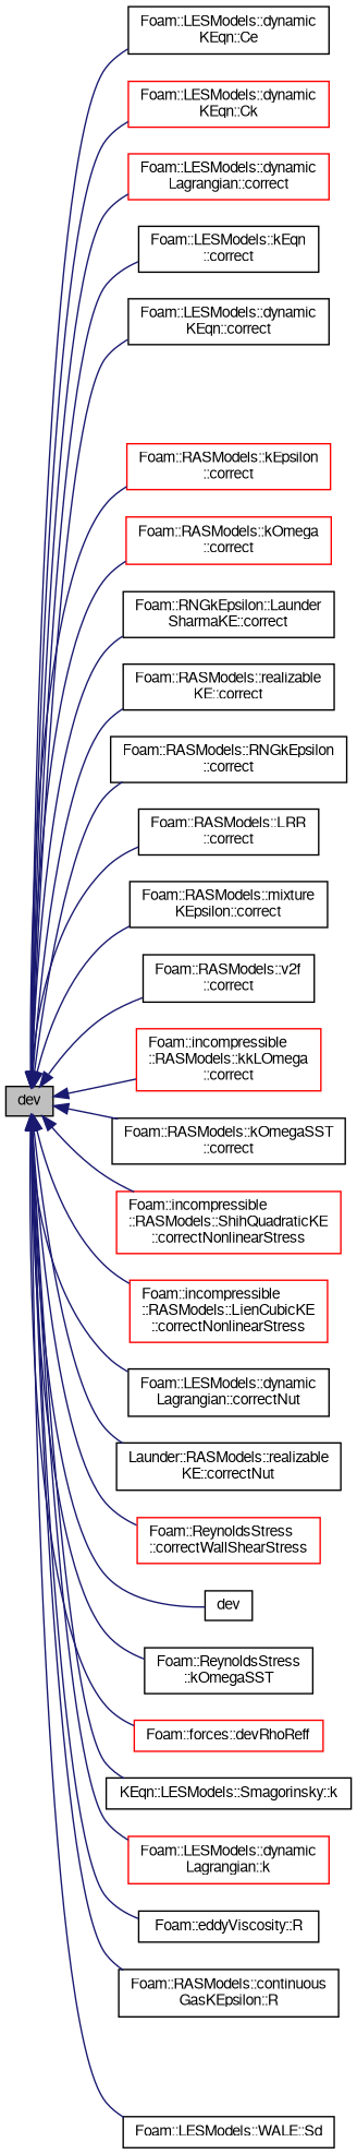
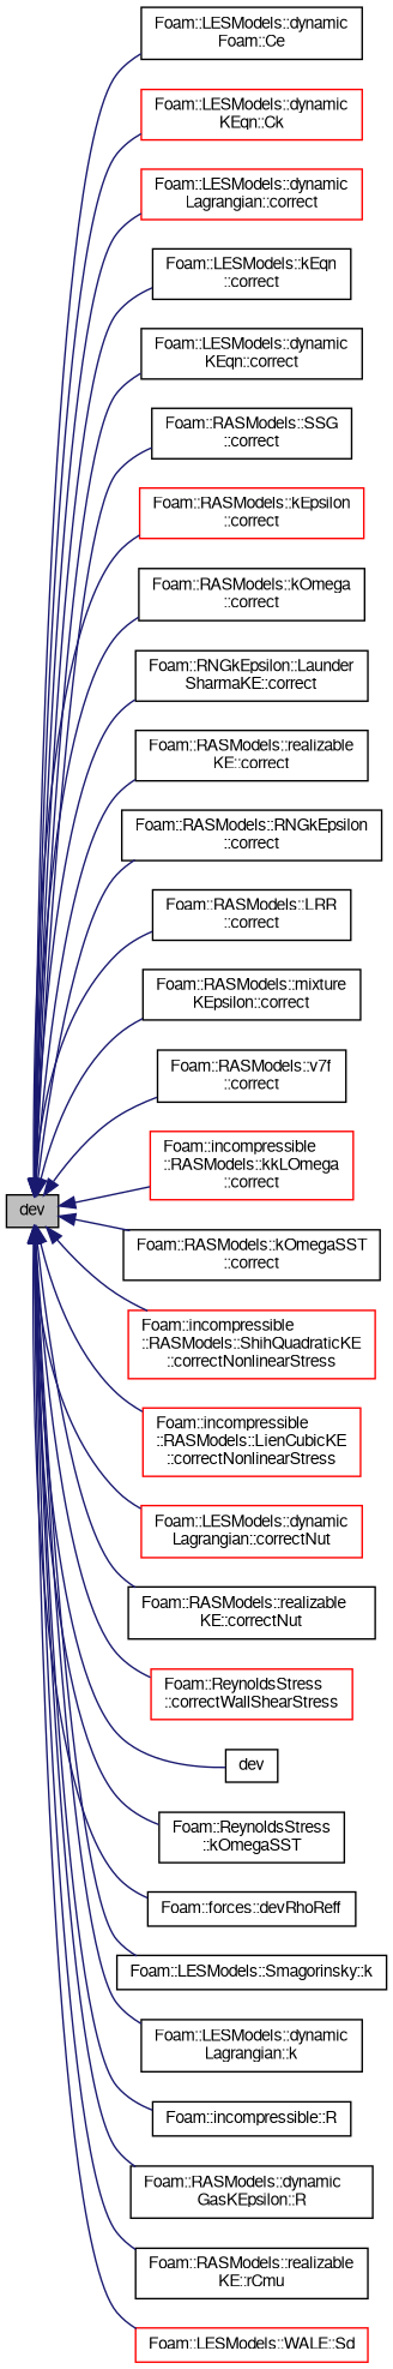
  digraph {
    rankdir=LR
    node [color=black fontname=FreeSans fontsize=10 shape=record]
    edge [color=midnightblue dir=back fontname=FreeSans fontsize=10 labelfontname=FreeSans labelfontsize=10 style=solid]
    n1 [fillcolor=grey75 fontcolor=black height=0.2 label=dev style=filled width=0.4]
-   n2 [height=0.2 label="Foam::LESModels::dynamic\lKEqn::Ce" width=0.4]
+   n2 [height=0.2 label="Foam::LESModels::dynamic\lFoam::Ce" width=0.4]
    n3 [color=red height=0.2 label="Foam::LESModels::dynamic\lKEqn::Ck" width=0.4]
    n4 [color=red height=0.2 label="Foam::LESModels::dynamic\lLagrangian::correct" width=0.4]
    n5 [height=0.2 label="Foam::LESModels::kEqn\l::correct" width=0.4]
    n6 [height=0.2 label="Foam::LESModels::dynamic\lKEqn::correct" width=0.4]
+   n7 [height=0.2 label="Foam::RASModels::SSG\l::correct" width=0.4]
    n8 [color=red height=0.2 label="Foam::RASModels::kEpsilon\l::correct" width=0.4]
-   n9 [color=red height=0.2 label="Foam::RASModels::kOmega\l::correct" width=0.4]
+   n9 [height=0.2 label="Foam::RASModels::kOmega\l::correct" width=0.4]
    n10 [height=0.2 label="Foam::RNGkEpsilon::Launder\lSharmaKE::correct" width=0.4]
    n11 [height=0.2 label="Foam::RASModels::realizable\lKE::correct" width=0.4]
    n12 [height=0.2 label="Foam::RASModels::RNGkEpsilon\l::correct" width=0.4]
    n13 [height=0.2 label="Foam::RASModels::LRR\l::correct" width=0.4]
    n14 [height=0.2 label="Foam::RASModels::mixture\lKEpsilon::correct" width=0.4]
-   n15 [height=0.2 label="Foam::RASModels::v2f\l::correct" width=0.4]
+   n15 [height=0.2 label="Foam::RASModels::v7f\l::correct" width=0.4]
    n16 [color=red height=0.2 label="Foam::incompressible\l::RASModels::kkLOmega\l::correct" width=0.4]
    n17 [height=0.2 label="Foam::RASModels::kOmegaSST\l::correct" width=0.4]
    n18 [color=red height=0.2 label="Foam::incompressible\l::RASModels::ShihQuadraticKE\l::correctNonlinearStress" width=0.4]
    n19 [color=red height=0.2 label="Foam::incompressible\l::RASModels::LienCubicKE\l::correctNonlinearStress" width=0.4]
-   n20 [height=0.2 label="Foam::LESModels::dynamic\lLagrangian::correctNut" width=0.4]
-   n21 [height=0.2 label="Launder::RASModels::realizable\lKE::correctNut" width=0.4]
+   n20 [color=red height=0.2 label="Foam::LESModels::dynamic\lLagrangian::correctNut" width=0.4]
+   n21 [height=0.2 label="Foam::RASModels::realizable\lKE::correctNut" width=0.4]
    n22 [color=red height=0.2 label="Foam::ReynoldsStress\l::correctWallShearStress" width=0.4]
    n23 [height=0.2 label=dev width=0.4]
    n24 [height=0.2 label="Foam::ReynoldsStress\l::kOmegaSST" width=0.4]
-   n25 [color=red height=0.2 label="Foam::forces::devRhoReff" width=0.4]
-   n26 [height=0.2 label="KEqn::LESModels::Smagorinsky::k" width=0.4]
-   n27 [color=red height=0.2 label="Foam::LESModels::dynamic\lLagrangian::k" width=0.4]
-   n28 [height=0.2 label="Foam::eddyViscosity::R" width=0.4]
-   n29 [height=0.2 label="Foam::RASModels::continuous\lGasKEpsilon::R" width=0.4]
-   n31 [height=0.2 label="Foam::LESModels::WALE::Sd" width=0.4]
+   n25 [height=0.2 label="Foam::forces::devRhoReff" width=0.4]
+   n26 [height=0.2 label="Foam::LESModels::Smagorinsky::k" width=0.4]
+   n27 [height=0.2 label="Foam::LESModels::dynamic\lLagrangian::k" width=0.4]
+   n28 [height=0.2 label="Foam::incompressible::R" width=0.4]
+   n29 [height=0.2 label="Foam::RASModels::dynamic\lGasKEpsilon::R" width=0.4]
+   n30 [height=0.2 label="Foam::RASModels::realizable\lKE::rCmu" width=0.4]
+   n31 [color=red height=0.2 label="Foam::LESModels::WALE::Sd" width=0.4]
    n1 -> n2
    n1 -> n3
    n1 -> n4
    n1 -> n5
    n1 -> n6
+   n1 -> n7
    n1 -> n8
    n1 -> n9
    n1 -> n10
    n1 -> n11
    n1 -> n12
    n1 -> n13
    n1 -> n14
    n1 -> n15
    n1 -> n16
    n1 -> n17
    n1 -> n18
    n1 -> n19
    n1 -> n20
    n1 -> n21
    n1 -> n22
    n1 -> n23
    n1 -> n24
    n1 -> n25
    n1 -> n26
    n1 -> n27
    n1 -> n28
    n1 -> n29
+   n1 -> n30
    n1 -> n31
  }
